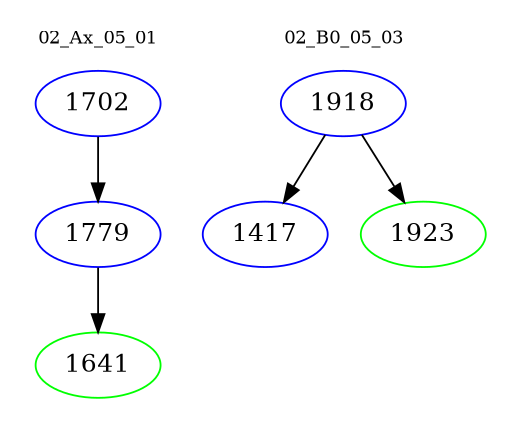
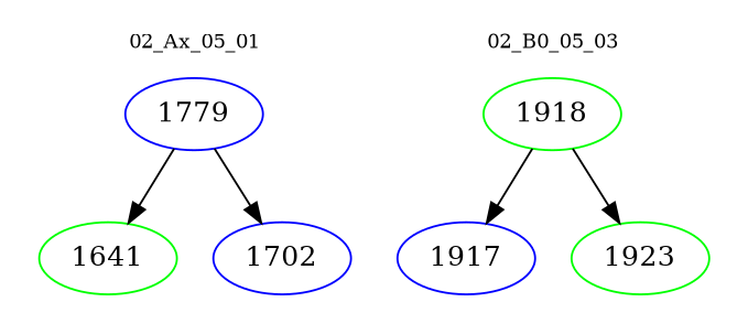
  digraph {
    node [color=blue]
    edge [color=black]
    n1 [label=1779]
    n2 [color=green label=1641]
    n3 [label=1702]
-   n4 [label=1918]
-   n5 [label=1417]
+   n4 [color=green label=1918]
+   n5 [label=1917]
    n6 [color=green label=1923]
    subgraph cluster_1 {
      color=white
      fontsize=10
      label="02_Ax_05_01"
      n1
      n2
      n3
    }
    subgraph cluster_2 {
      color=white
      fontsize=10
      label="02_B0_05_03"
      n4
      n5
      n6
    }
    n1 -> n2
-   n3 -> n1
+   n1 -> n3
    n4 -> n5
    n4 -> n6
  }
